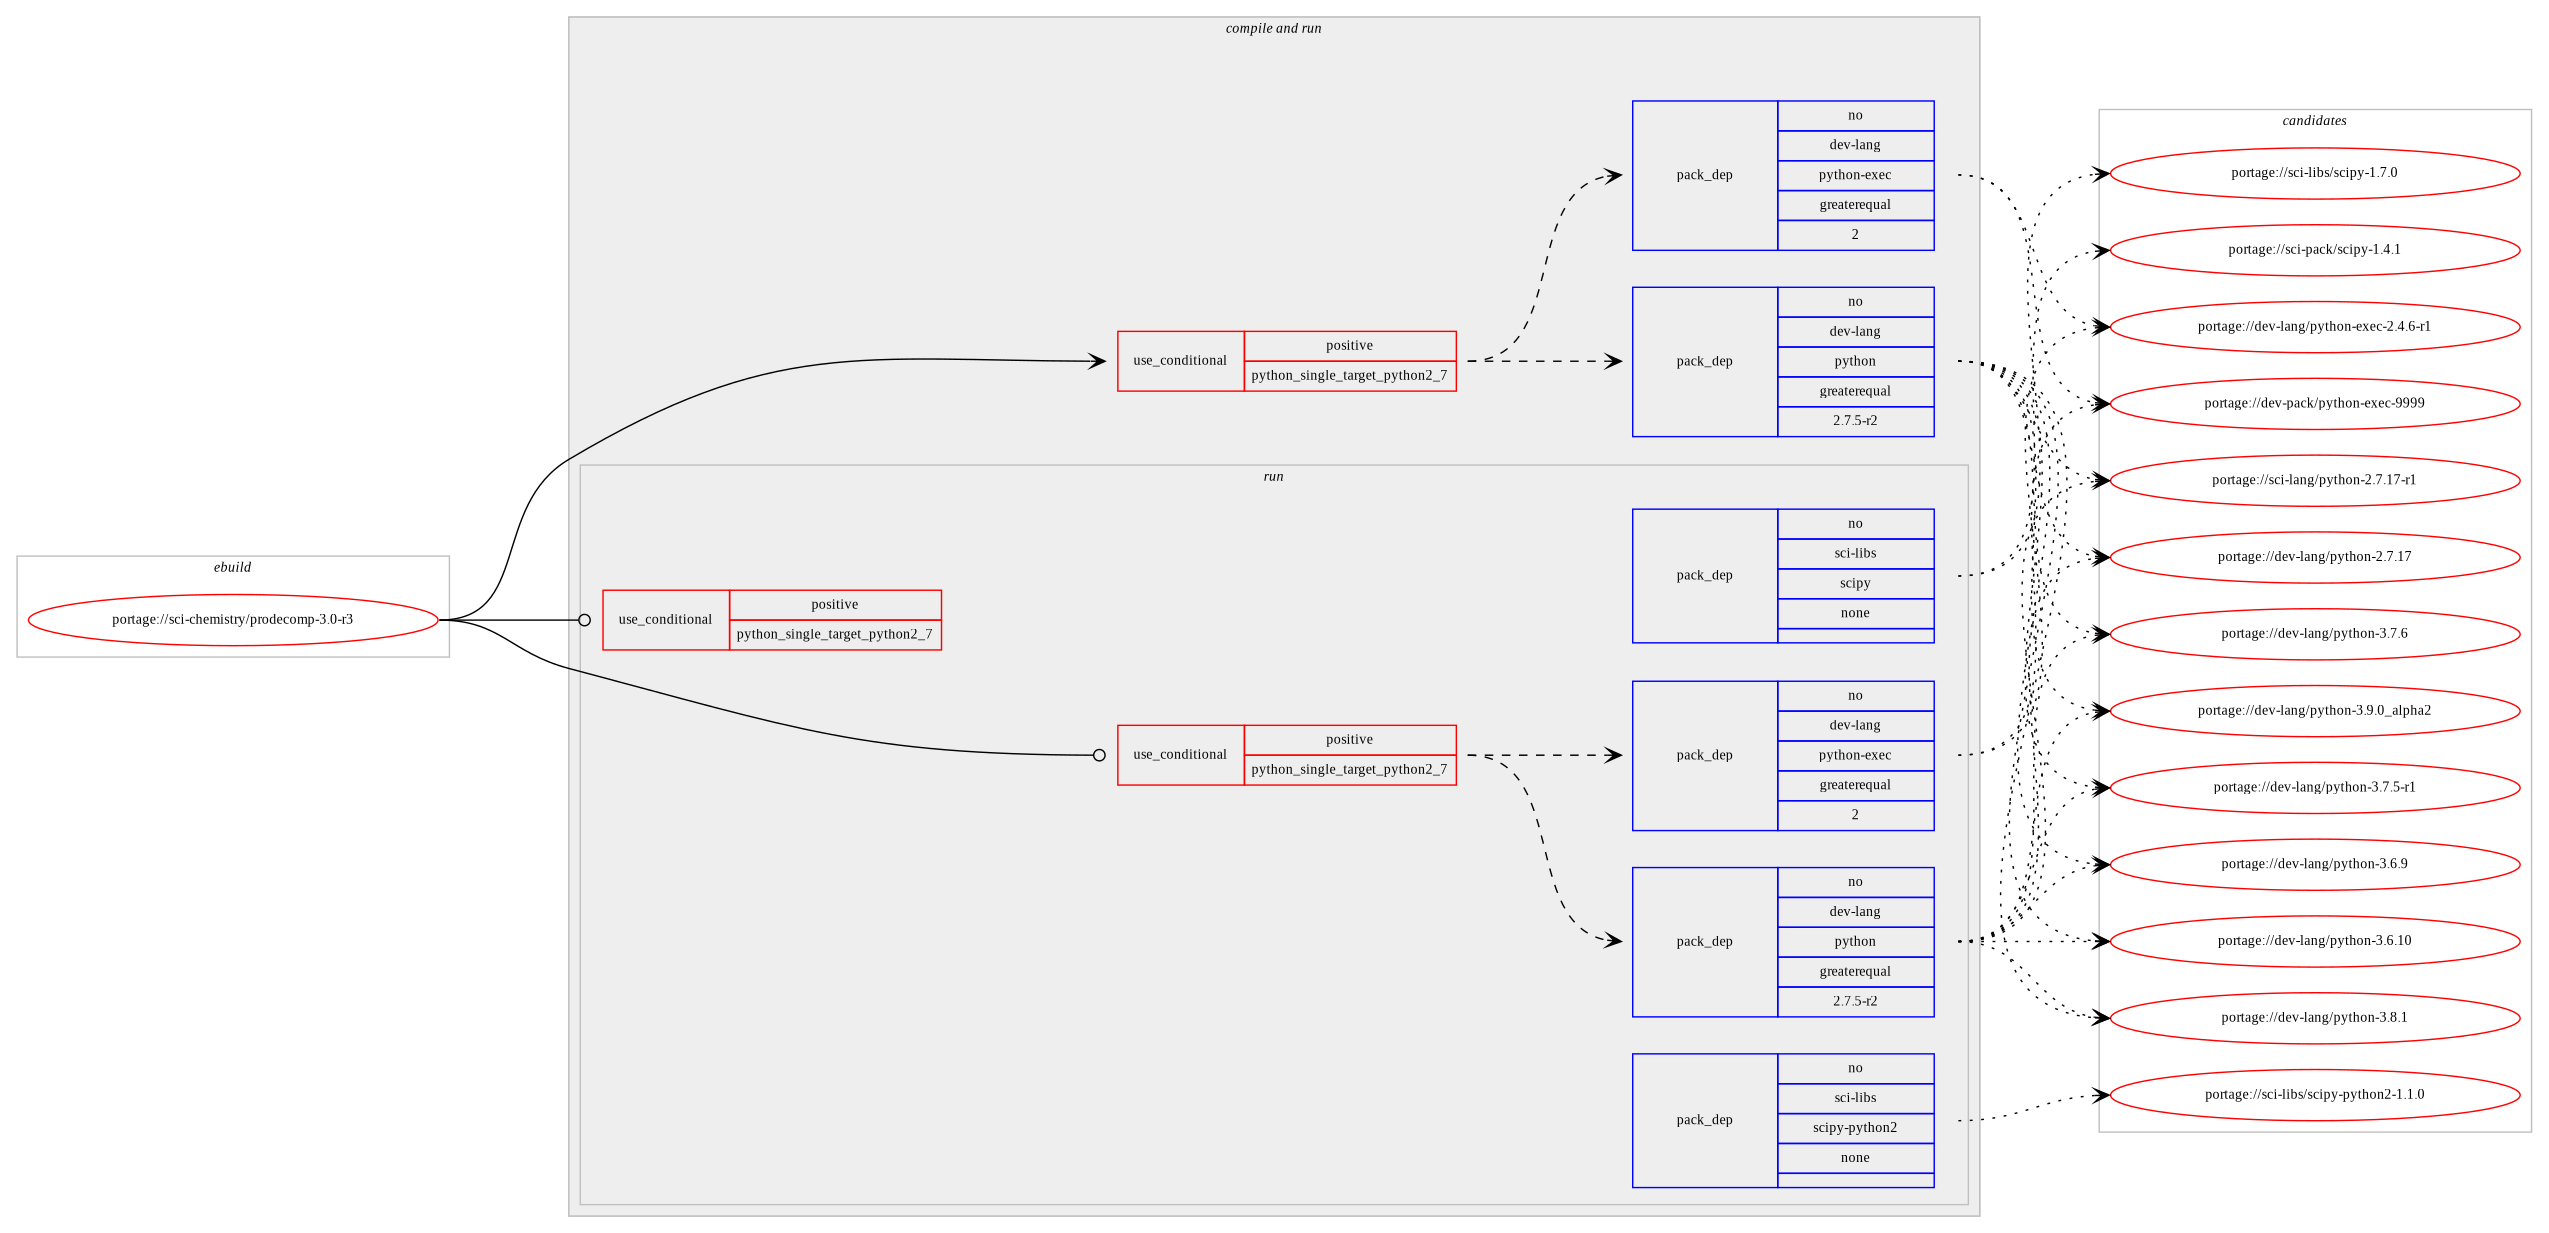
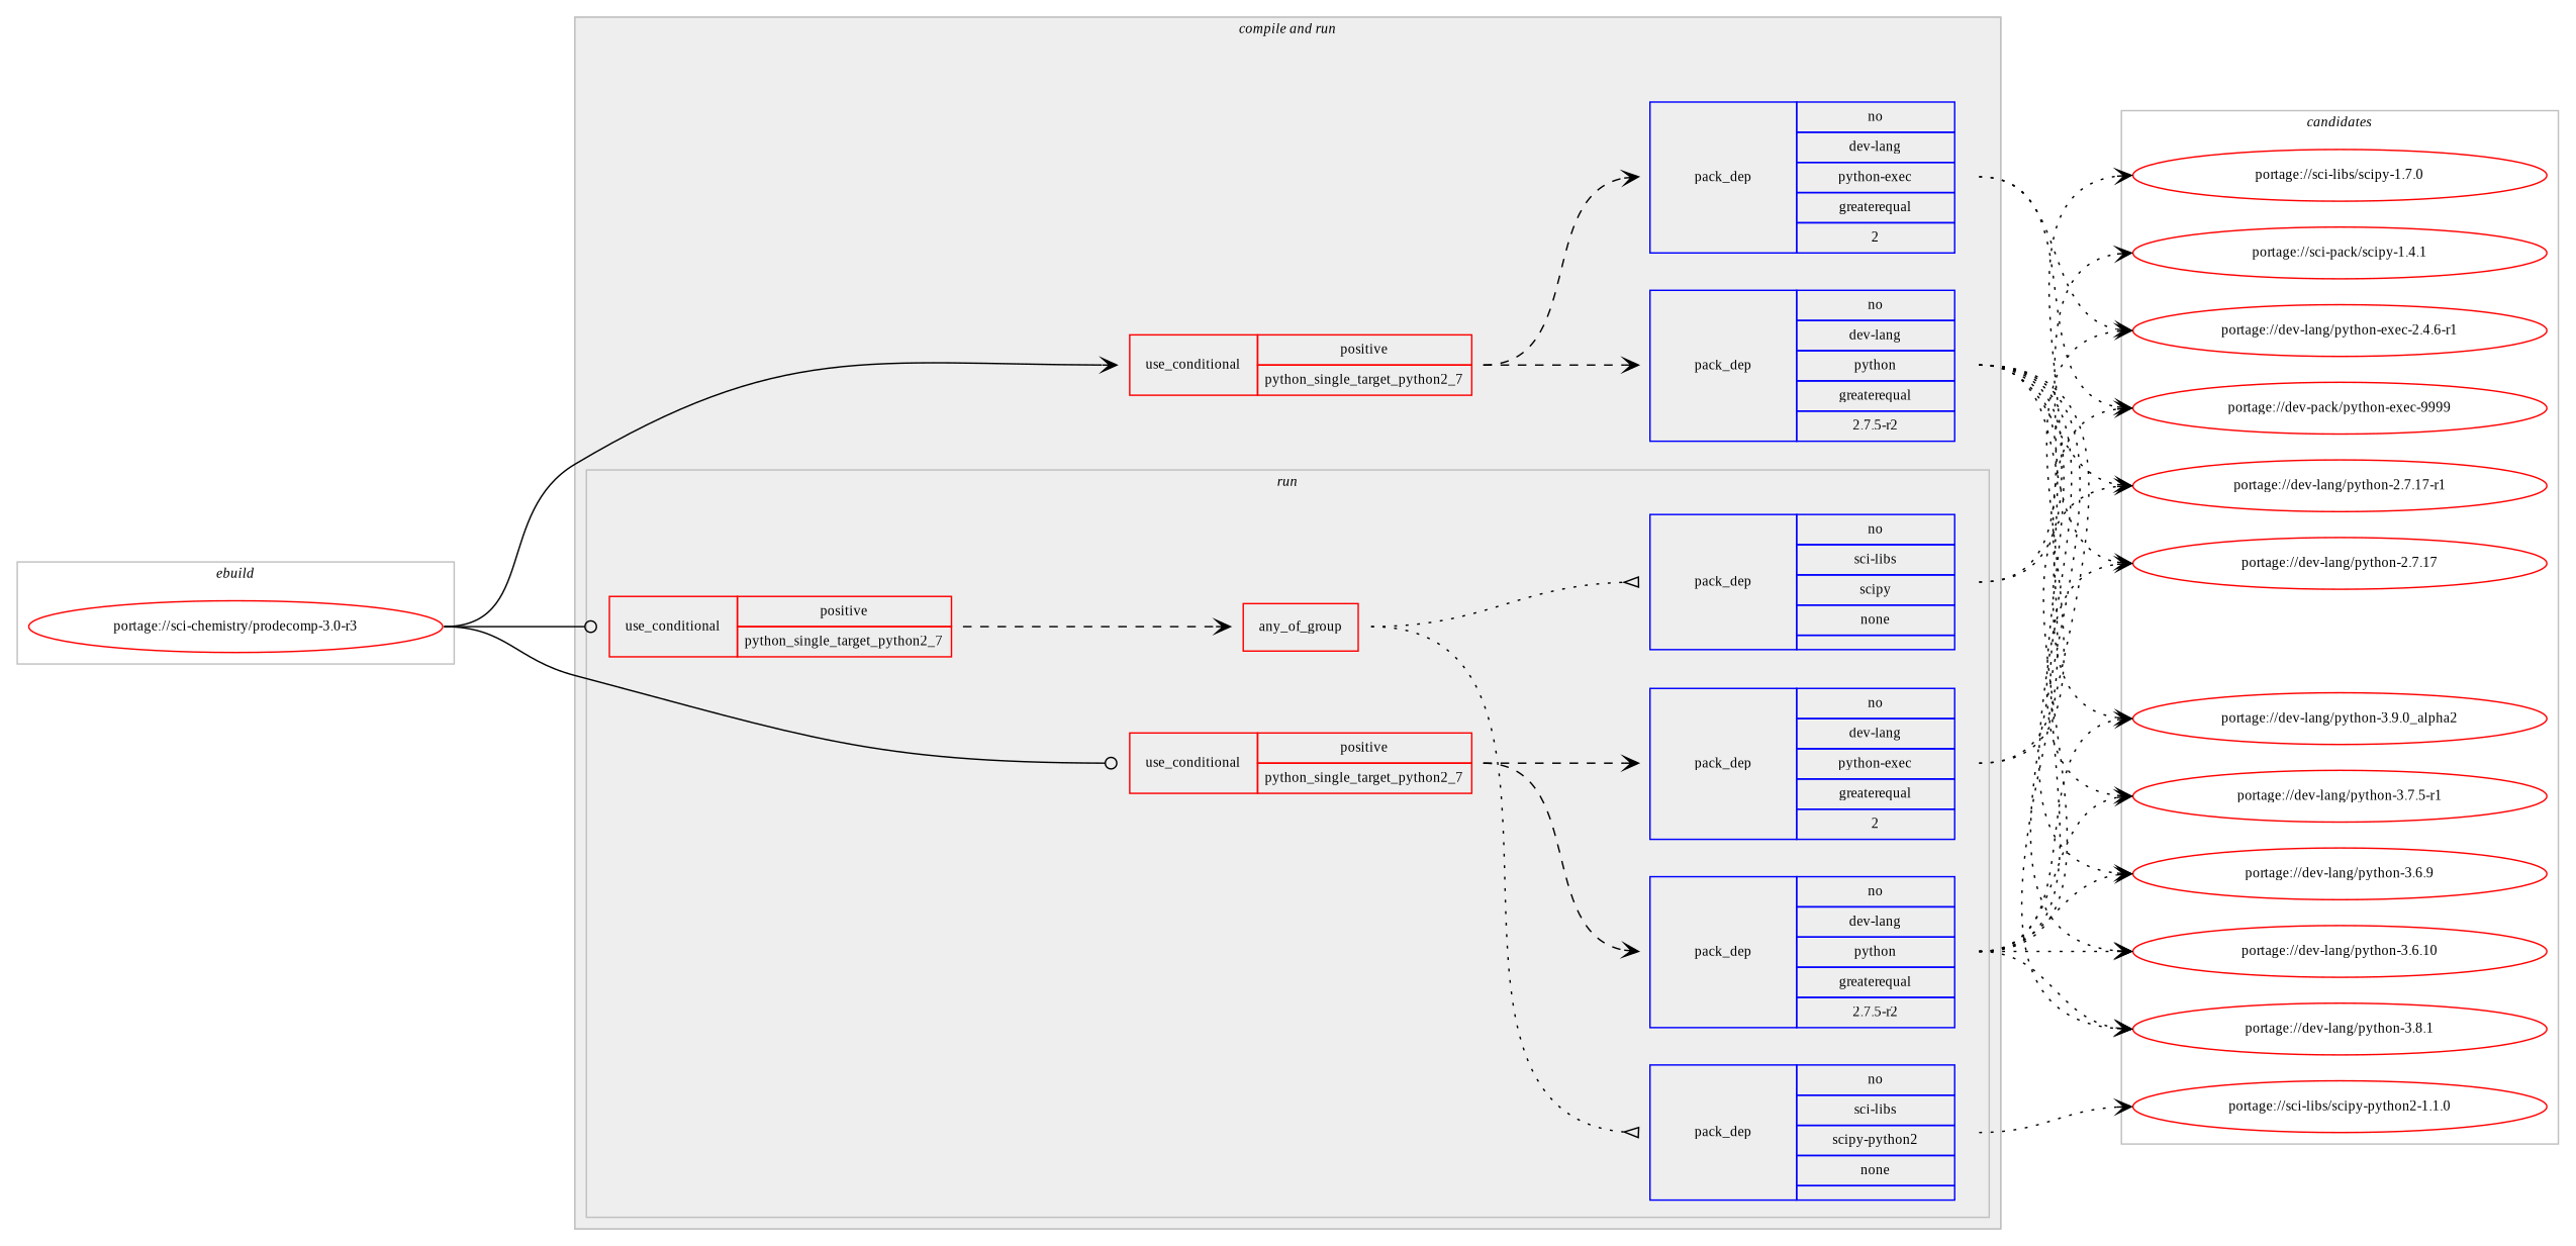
  digraph {
    compound=true
    concentrate=true
    fontname="Liberation Serif"
    fontsize=10
    newrank=true
    rankdir=LR
    ranksep=1.5
    node [color=red fontname="Liberation Serif" fontsize=10]
    edge [arrowhead=vee fontname="Liberation Serif" headport=w style=dotted tailport=e weight=100]
    n1 [label="portage://sci-chemistry/prodecomp-3.0-r3" width=4]
    n2 [color=blue label=<<TABLE BORDER="0" CELLBORDER="1" CELLSPACING="0" CELLPADDING="4" WIDTH="220"><TR><TD ROWSPAN="6" CELLPADDING="30">pack_dep</TD></TR><TR><TD WIDTH="110">no</TD></TR><TR><TD>dev-lang</TD></TR><TR><TD>python</TD></TR><TR><TD>greaterequal</TD></TR><TR><TD>2.7.5-r2</TD></TR></TABLE>> shape=none]
    n3 [color=blue label=<<TABLE BORDER="0" CELLBORDER="1" CELLSPACING="0" CELLPADDING="4" WIDTH="220"><TR><TD ROWSPAN="6" CELLPADDING="30">pack_dep</TD></TR><TR><TD WIDTH="110">no</TD></TR><TR><TD>dev-lang</TD></TR><TR><TD>python-exec</TD></TR><TR><TD>greaterequal</TD></TR><TR><TD>2</TD></TR></TABLE>> shape=none]
    n4 [label=<<TABLE BORDER="0" CELLBORDER="1" CELLSPACING="0" CELLPADDING="4"><TR><TD ROWSPAN="3" CELLPADDING="10">use_conditional</TD></TR><TR><TD>positive</TD></TR><TR><TD>python_single_target_python2_7</TD></TR></TABLE>> shape=none]
    n5 [color=blue label=<<TABLE BORDER="0" CELLBORDER="1" CELLSPACING="0" CELLPADDING="4" WIDTH="220"><TR><TD ROWSPAN="6" CELLPADDING="30">pack_dep</TD></TR><TR><TD WIDTH="110">no</TD></TR><TR><TD>sci-libs</TD></TR><TR><TD>scipy-python2</TD></TR><TR><TD>none</TD></TR><TR><TD></TD></TR></TABLE>> shape=none]
    n6 [color=blue label=<<TABLE BORDER="0" CELLBORDER="1" CELLSPACING="0" CELLPADDING="4" WIDTH="220"><TR><TD ROWSPAN="6" CELLPADDING="30">pack_dep</TD></TR><TR><TD WIDTH="110">no</TD></TR><TR><TD>sci-libs</TD></TR><TR><TD>scipy</TD></TR><TR><TD>none</TD></TR><TR><TD></TD></TR></TABLE>> shape=none]
+   n7 [label=<<TABLE BORDER="0" CELLBORDER="1" CELLSPACING="0" CELLPADDING="4"><TR><TD CELLPADDING="10">any_of_group</TD></TR></TABLE>> shape=none]
    n8 [label=<<TABLE BORDER="0" CELLBORDER="1" CELLSPACING="0" CELLPADDING="4"><TR><TD ROWSPAN="3" CELLPADDING="10">use_conditional</TD></TR><TR><TD>positive</TD></TR><TR><TD>python_single_target_python2_7</TD></TR></TABLE>> shape=none]
    n9 [color=blue label=<<TABLE BORDER="0" CELLBORDER="1" CELLSPACING="0" CELLPADDING="4" WIDTH="220"><TR><TD ROWSPAN="6" CELLPADDING="30">pack_dep</TD></TR><TR><TD WIDTH="110">no</TD></TR><TR><TD>dev-lang</TD></TR><TR><TD>python</TD></TR><TR><TD>greaterequal</TD></TR><TR><TD>2.7.5-r2</TD></TR></TABLE>> shape=none]
    n10 [color=blue label=<<TABLE BORDER="0" CELLBORDER="1" CELLSPACING="0" CELLPADDING="4" WIDTH="220"><TR><TD ROWSPAN="6" CELLPADDING="30">pack_dep</TD></TR><TR><TD WIDTH="110">no</TD></TR><TR><TD>dev-lang</TD></TR><TR><TD>python-exec</TD></TR><TR><TD>greaterequal</TD></TR><TR><TD>2</TD></TR></TABLE>> shape=none]
    n11 [label=<<TABLE BORDER="0" CELLBORDER="1" CELLSPACING="0" CELLPADDING="4"><TR><TD ROWSPAN="3" CELLPADDING="10">use_conditional</TD></TR><TR><TD>positive</TD></TR><TR><TD>python_single_target_python2_7</TD></TR></TABLE>> shape=none]
    n12 [label="portage://dev-lang/python-3.9.0_alpha2" width=4]
    n13 [label="portage://dev-lang/python-3.8.1" width=4]
-   n14 [label="portage://dev-lang/python-3.7.6" width=4]
    n15 [label="portage://dev-lang/python-3.7.5-r1" width=4]
    n16 [label="portage://dev-lang/python-3.6.9" width=4]
    n17 [label="portage://dev-lang/python-3.6.10" width=4]
-   n18 [label="portage://sci-lang/python-2.7.17-r1" width=4]
+   n18 [label="portage://dev-lang/python-2.7.17-r1" width=4]
    n19 [label="portage://dev-lang/python-2.7.17" width=4]
    n20 [label="portage://dev-pack/python-exec-9999" width=4]
    n21 [label="portage://dev-lang/python-exec-2.4.6-r1" width=4]
    n22 [label="portage://sci-libs/scipy-python2-1.1.0" width=4]
    n23 [label="portage://sci-pack/scipy-1.4.1" width=4]
    n24 [label="portage://sci-libs/scipy-1.7.0" width=4]
    subgraph cluster_1 {
      color=gray
      label=<<i>ebuild</i>>
      rank=same
      n1
    }
    subgraph cluster_2 {
      color=gray
      label=<<i>dependencies</i>>
      subgraph cluster_3 {
        color=gray
        fillcolor="#eeeeee"
        label=<<i>compile</i>>
        style=filled
        subgraph sub_4 {
          color=gray
          fillcolor="#eeeeee"
          label=<<i>compile</i>>
          style=filled
          n4
          subgraph sub_5 {
            color=gray
            fillcolor="#eeeeee"
            label=<<i>compile</i>>
            style=filled
            n2
          }
          subgraph sub_6 {
            color=gray
            fillcolor="#eeeeee"
            label=<<i>compile</i>>
            style=filled
            n3
          }
        }
      }
      subgraph cluster_7 {
        color=gray
        fillcolor="#eeeeee"
        label=<<i>compile and run</i>>
        style=filled
      }
      subgraph cluster_8 {
        color=gray
        fillcolor="#eeeeee"
        label=<<i>run</i>>
        style=filled
        subgraph sub_9 {
          color=gray
          fillcolor="#eeeeee"
          label=<<i>run</i>>
          style=filled
          n8
          subgraph sub_10 {
            color=gray
            fillcolor="#eeeeee"
            label=<<i>run</i>>
            style=filled
+           n7
            subgraph sub_11 {
              color=gray
              fillcolor="#eeeeee"
              label=<<i>run</i>>
              style=filled
              n5
            }
            subgraph sub_12 {
              color=gray
              fillcolor="#eeeeee"
              label=<<i>run</i>>
              style=filled
              n6
            }
          }
        }
        subgraph sub_13 {
          color=gray
          fillcolor="#eeeeee"
          label=<<i>run</i>>
          style=filled
          n11
          subgraph sub_14 {
            color=gray
            fillcolor="#eeeeee"
            label=<<i>run</i>>
            style=filled
            n9
          }
          subgraph sub_15 {
            color=gray
            fillcolor="#eeeeee"
            label=<<i>run</i>>
            style=filled
            n10
          }
        }
      }
    }
    subgraph cluster_16 {
      color=gray
      label=<<i>candidates</i>>
      rank=same
      subgraph sub_17 {
        color=black
        label=<<i>candidates</i>>
        nodesep=1
        rank=same
        n12
        n13
-       n14
        n15
        n16
        n17
        n18
        n19
      }
      subgraph sub_18 {
        color=black
        label=<<i>candidates</i>>
        nodesep=1
        rank=same
        n20
        n21
      }
      subgraph sub_19 {
        color=black
        label=<<i>candidates</i>>
        nodesep=1
        rank=same
        n22
      }
      subgraph sub_20 {
        color=black
        label=<<i>candidates</i>>
        nodesep=1
        rank=same
        n23
        n24
      }
      subgraph sub_21 {
        color=black
        label=<<i>candidates</i>>
        nodesep=1
        rank=same
        n12
        n13
-       n14
        n15
        n16
        n17
        n18
        n19
      }
      subgraph sub_22 {
        color=black
        label=<<i>candidates</i>>
        nodesep=1
        rank=same
        n20
        n21
      }
    }
    n1 -> n4 [style=solid weight=20]
    n1 -> n8 [arrowhead=odot style=solid weight=20]
    n1 -> n11 [arrowhead=odot style=solid weight=20]
    n2 -> n12
    n2 -> n13
-   n2 -> n14
    n2 -> n15
    n2 -> n16
    n2 -> n17
    n2 -> n18
    n2 -> n19
    n3 -> n20
    n3 -> n21
    n4 -> n2 [style=dashed weight=20]
    n4 -> n3 [style=dashed weight=20]
    n5 -> n22
    n6 -> n23
    n6 -> n24
+   n7 -> n5 [arrowhead=oinv weight=20]
+   n7 -> n6 [arrowhead=oinv weight=20]
+   n8 -> n7 [style=dashed weight=20]
    n9 -> n12
    n9 -> n13
-   n9 -> n14
    n9 -> n15
    n9 -> n16
    n9 -> n17
    n9 -> n18
    n9 -> n19
    n10 -> n20
    n10 -> n21
    n11 -> n9 [style=dashed weight=20]
    n11 -> n10 [style=dashed weight=20]
  }
